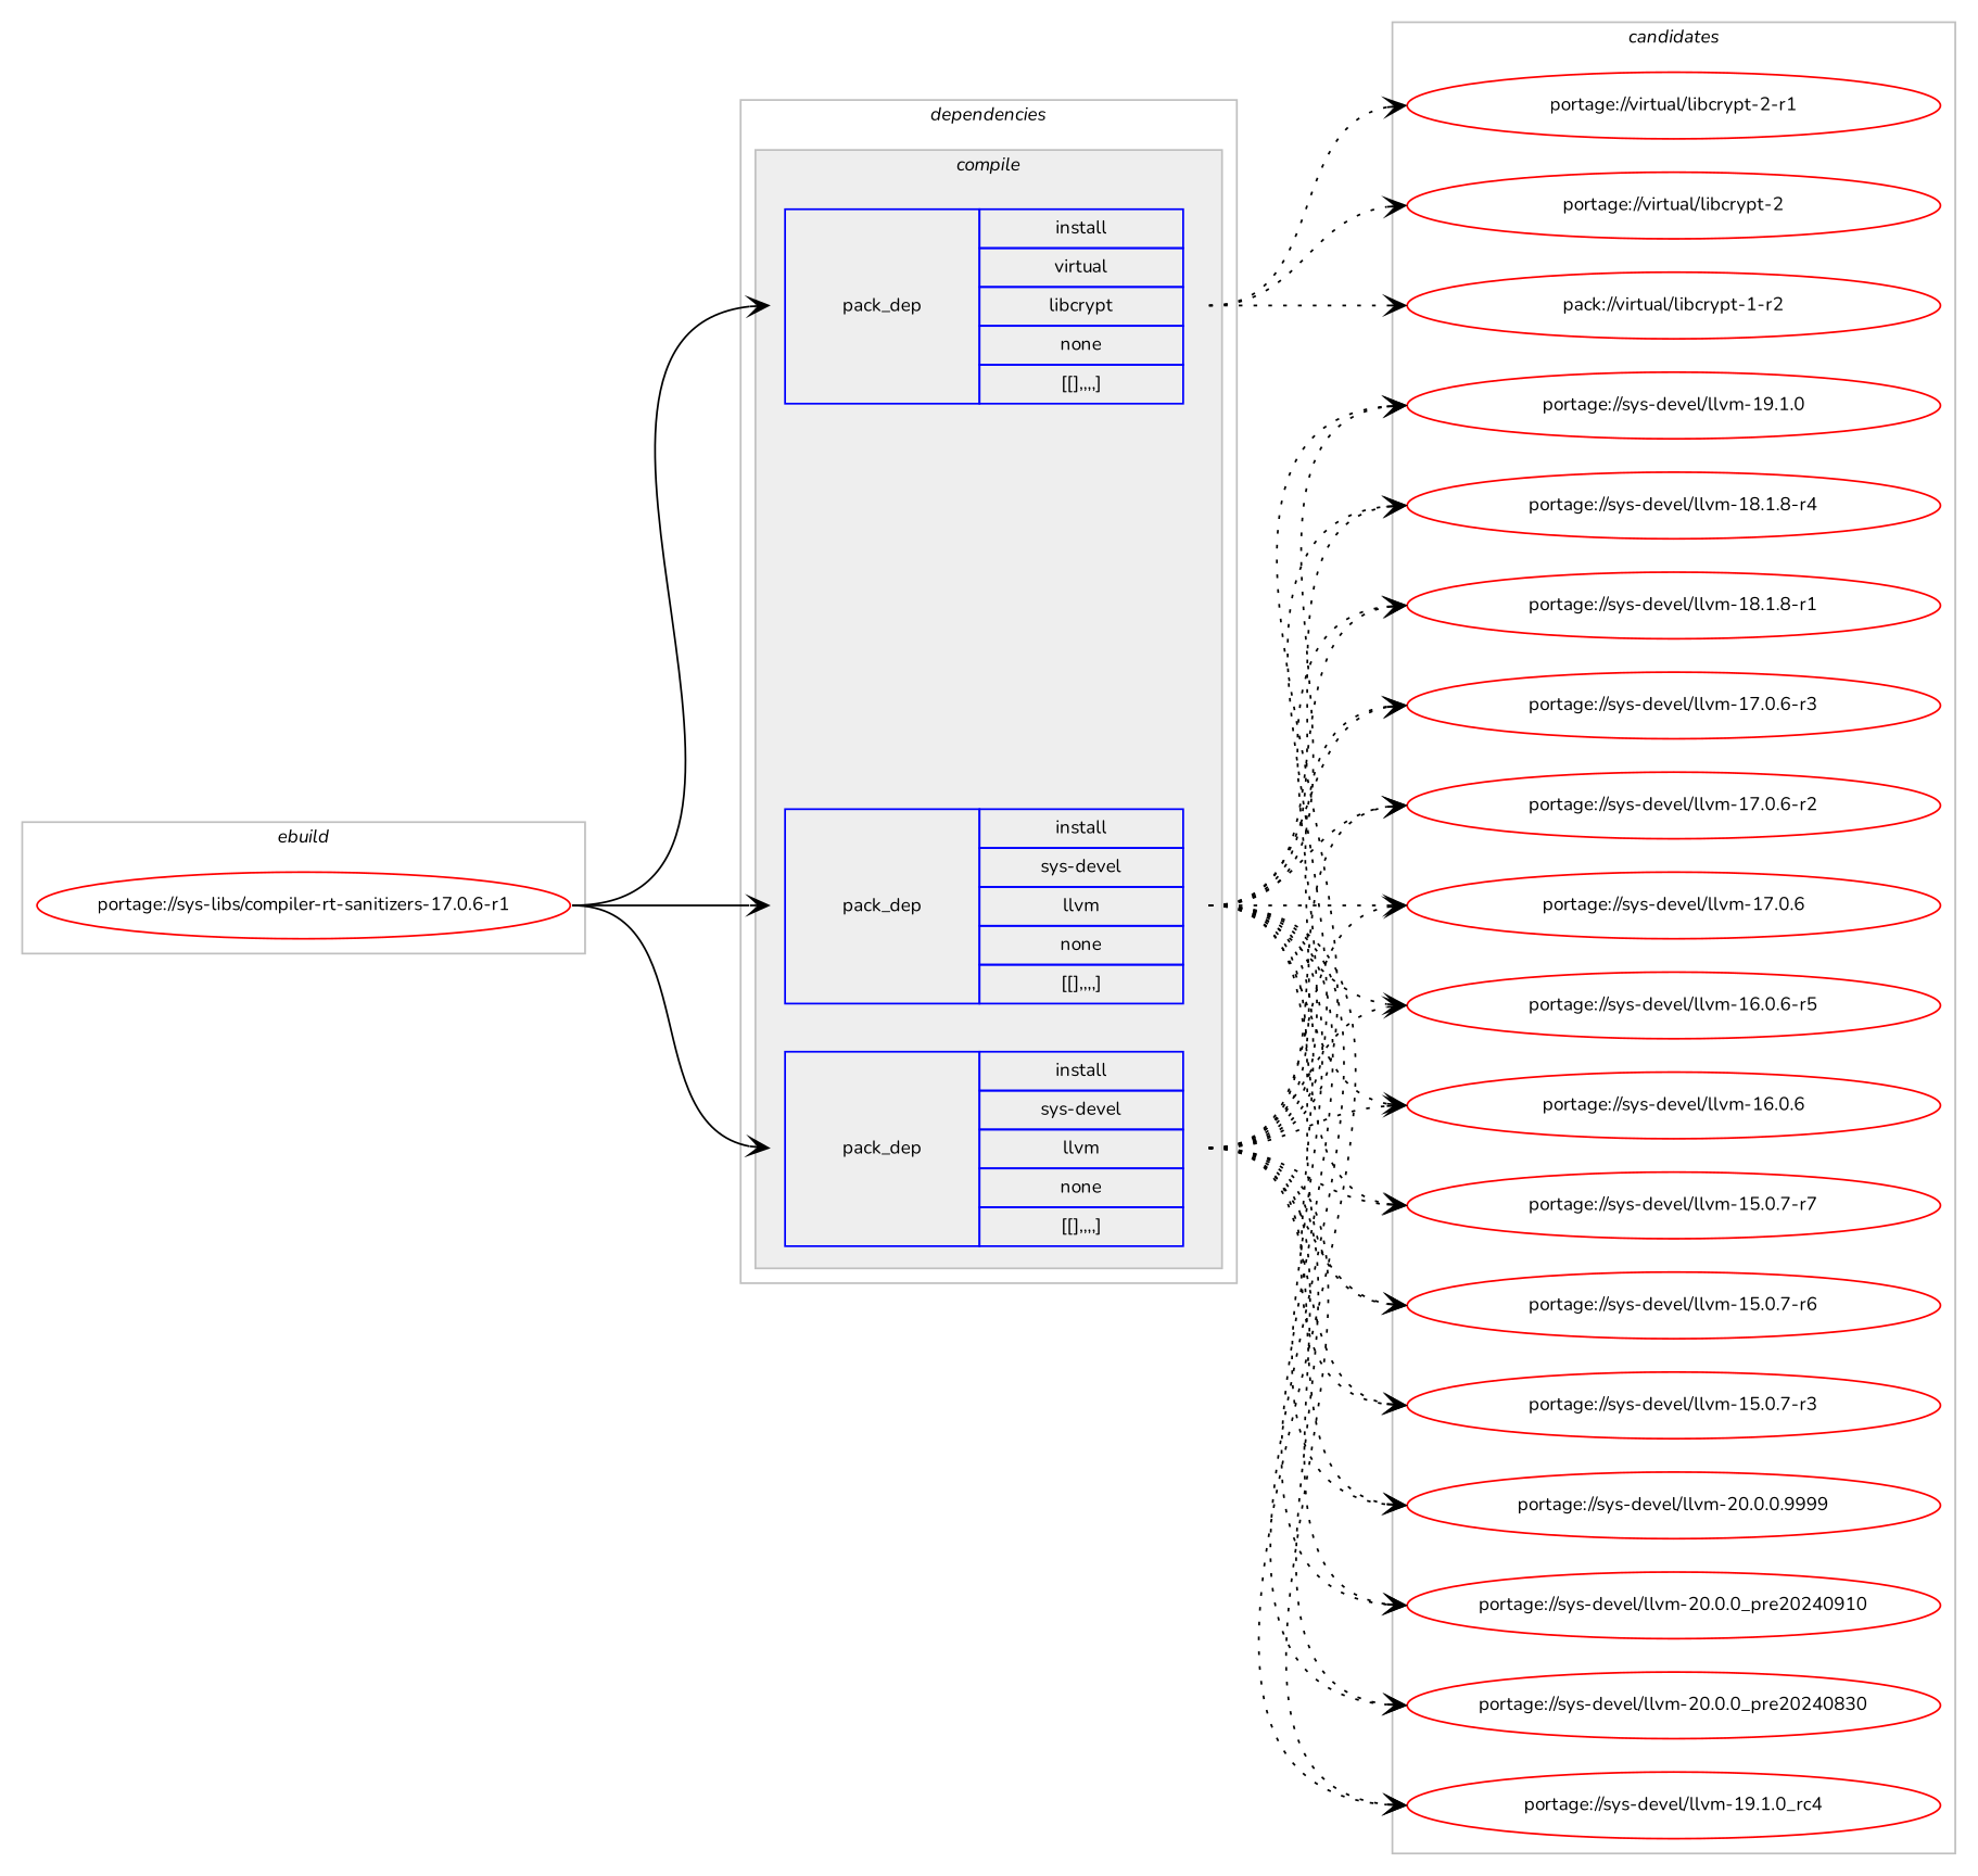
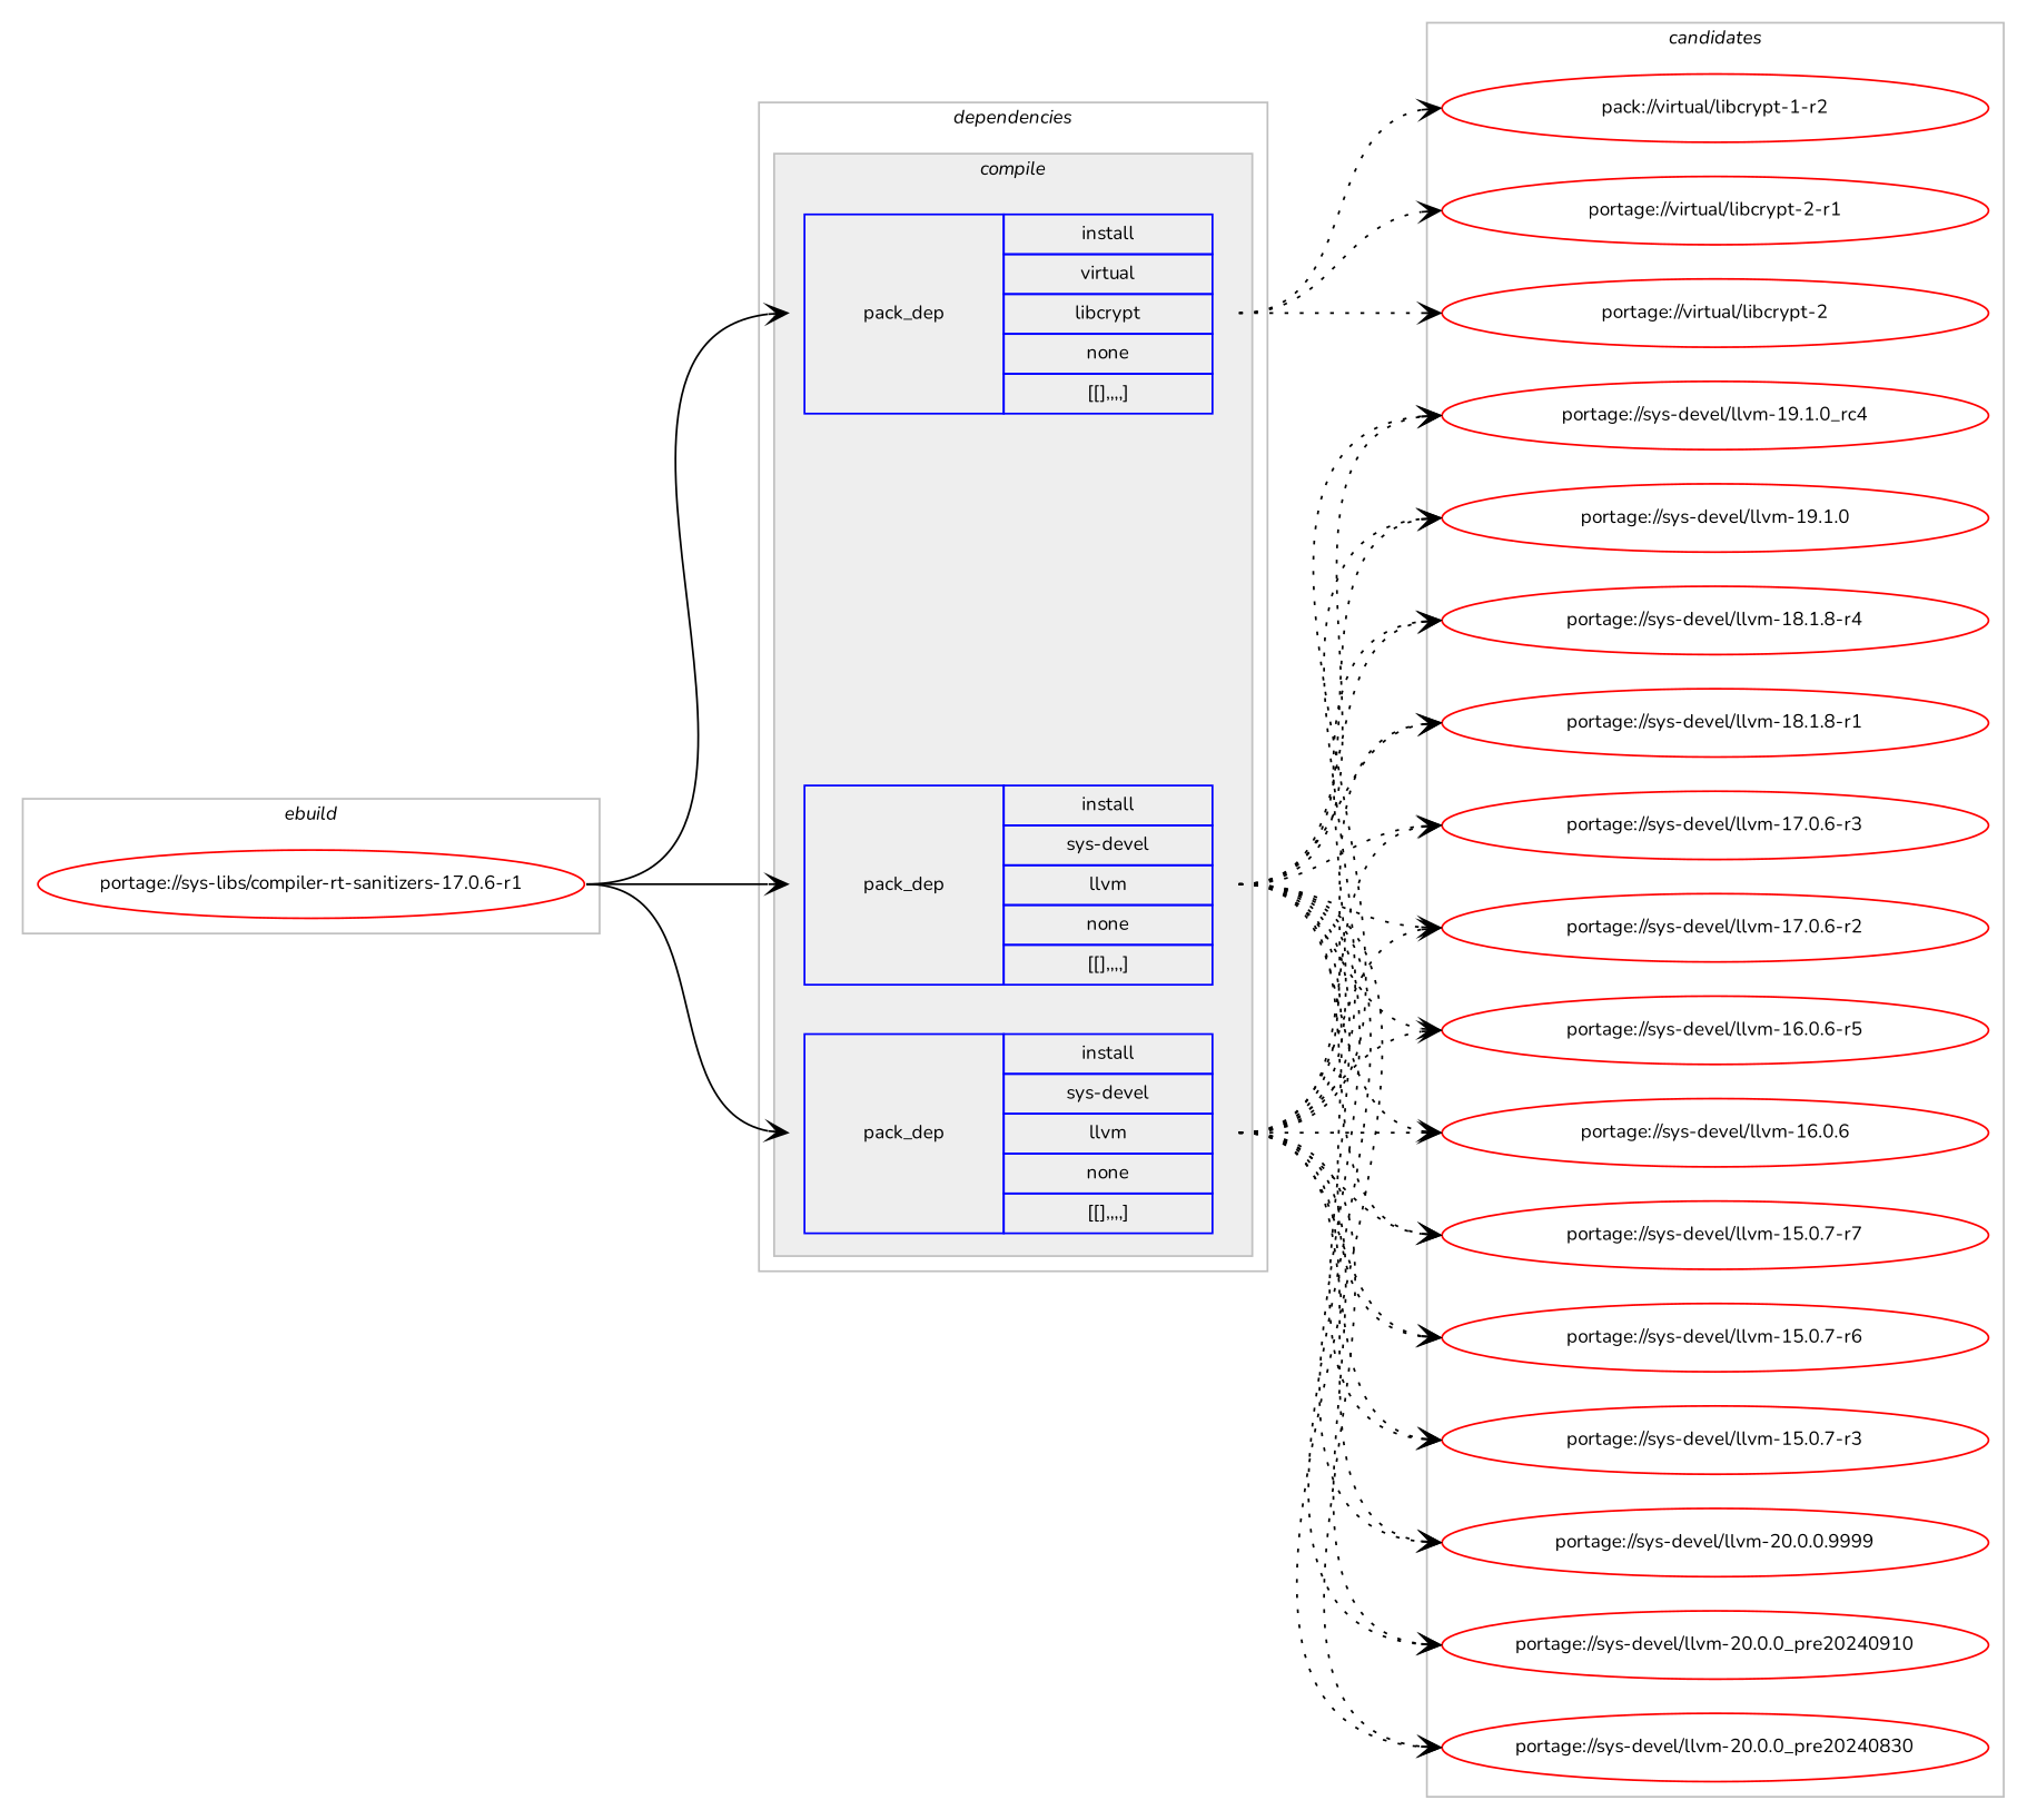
  digraph {
    compound=true
    concentrate=true
    fontname=Nunito
    fontsize=10
    newrank=true
    rankdir=LR
    ranksep=1.5
    node [color=red fontname=Nunito fontsize=10]
    edge [arrowhead=vee fontname=Nunito headport=w style=dotted tailport=e weight=100]
    n1 [label="portage://sys-libs/compiler-rt-sanitizers-17.0.6-r1" width=4]
    n2 [color=blue label=<<TABLE BORDER="0" CELLBORDER="1" CELLSPACING="0" CELLPADDING="4" WIDTH="220"><TR><TD ROWSPAN="6" CELLPADDING="30">pack_dep</TD></TR><TR><TD WIDTH="110">install</TD></TR><TR><TD>sys-devel</TD></TR><TR><TD>llvm</TD></TR><TR><TD>none</TD></TR><TR><TD>[[],,,,]</TD></TR></TABLE>> shape=none]
    n3 [color=blue label=<<TABLE BORDER="0" CELLBORDER="1" CELLSPACING="0" CELLPADDING="4" WIDTH="220"><TR><TD ROWSPAN="6" CELLPADDING="30">pack_dep</TD></TR><TR><TD WIDTH="110">install</TD></TR><TR><TD>virtual</TD></TR><TR><TD>libcrypt</TD></TR><TR><TD>none</TD></TR><TR><TD>[[],,,,]</TD></TR></TABLE>> shape=none]
    n4 [color=blue label=<<TABLE BORDER="0" CELLBORDER="1" CELLSPACING="0" CELLPADDING="4" WIDTH="220"><TR><TD ROWSPAN="6" CELLPADDING="30">pack_dep</TD></TR><TR><TD WIDTH="110">install</TD></TR><TR><TD>sys-devel</TD></TR><TR><TD>llvm</TD></TR><TR><TD>none</TD></TR><TR><TD>[[],,,,]</TD></TR></TABLE>> shape=none]
    n5 [label="portage://sys-devel/llvm-20.0.0.9999" width=4]
    n6 [label="portage://sys-devel/llvm-20.0.0_pre20240910" width=4]
    n7 [label="portage://sys-devel/llvm-20.0.0_pre20240830" width=4]
    n8 [label="portage://sys-devel/llvm-19.1.0_rc4" width=4]
    n9 [label="portage://sys-devel/llvm-19.1.0" width=4]
    n10 [label="portage://sys-devel/llvm-18.1.8-r4" width=4]
    n11 [label="portage://sys-devel/llvm-18.1.8-r1" width=4]
    n12 [label="portage://sys-devel/llvm-17.0.6-r3" width=4]
    n13 [label="portage://sys-devel/llvm-17.0.6-r2" width=4]
-   n14 [label="portage://sys-devel/llvm-17.0.6" width=4]
    n15 [label="portage://sys-devel/llvm-16.0.6-r5" width=4]
    n16 [label="portage://sys-devel/llvm-16.0.6" width=4]
    n17 [label="portage://sys-devel/llvm-15.0.7-r7" width=4]
    n18 [label="portage://sys-devel/llvm-15.0.7-r6" width=4]
    n19 [label="portage://sys-devel/llvm-15.0.7-r3" width=4]
    n20 [label="portage://virtual/libcrypt-2-r1" width=4]
    n21 [label="portage://virtual/libcrypt-2" width=4]
    n22 [label="pack://virtual/libcrypt-1-r2" width=4]
    subgraph cluster_1 {
      color=gray
      label=<<i>ebuild</i>>
      n1
    }
    subgraph cluster_2 {
      color=gray
      label=<<i>dependencies</i>>
      subgraph cluster_3 {
        color=gray
        fillcolor="#eeeeee"
        label=<<i>compile</i>>
        style=filled
        subgraph sub_4 {
          color=gray
          fillcolor="#eeeeee"
          label=<<i>compile</i>>
          style=filled
          n2
        }
        subgraph sub_5 {
          color=gray
          fillcolor="#eeeeee"
          label=<<i>compile</i>>
          style=filled
          n3
        }
        subgraph sub_6 {
          color=gray
          fillcolor="#eeeeee"
          label=<<i>compile</i>>
          style=filled
          n4
        }
      }
      subgraph cluster_7 {
        color=gray
        fillcolor="#eeeeee"
        label=<<i>compile and run</i>>
        style=filled
      }
      subgraph cluster_8 {
        color=gray
        fillcolor="#eeeeee"
        label=<<i>run</i>>
        style=filled
      }
    }
    subgraph cluster_9 {
      color=gray
      label=<<i>candidates</i>>
      rank=same
      subgraph sub_10 {
        color=black
        label=<<i>candidates</i>>
        nodesep=1
        rank=same
        n5
        n6
        n7
        n8
        n9
        n10
        n11
        n12
        n13
-       n14
        n15
        n16
        n17
        n18
        n19
      }
      subgraph sub_11 {
        color=black
        label=<<i>candidates</i>>
        nodesep=1
        rank=same
        n20
        n21
        n22
      }
      subgraph sub_12 {
        color=black
        label=<<i>candidates</i>>
        nodesep=1
        rank=same
        n5
        n6
        n7
        n8
        n9
        n10
        n11
        n12
        n13
-       n14
        n15
        n16
        n17
        n18
        n19
      }
    }
    n1 -> n2 [style=solid weight=20]
    n1 -> n3 [style=solid weight=20]
    n1 -> n4 [style=solid weight=20]
    n2 -> n5
    n2 -> n6
    n2 -> n7
    n2 -> n8
    n2 -> n9
    n2 -> n10
    n2 -> n11
    n2 -> n12
    n2 -> n13
-   n2 -> n14
    n2 -> n15
    n2 -> n16
    n2 -> n17
    n2 -> n18
    n2 -> n19
    n3 -> n20
    n3 -> n21
    n3 -> n22
    n4 -> n5
    n4 -> n6
    n4 -> n7
    n4 -> n8
    n4 -> n9
    n4 -> n10
    n4 -> n11
    n4 -> n12
    n4 -> n13
-   n4 -> n14
    n4 -> n15
    n4 -> n16
    n4 -> n17
    n4 -> n18
    n4 -> n19
  }
